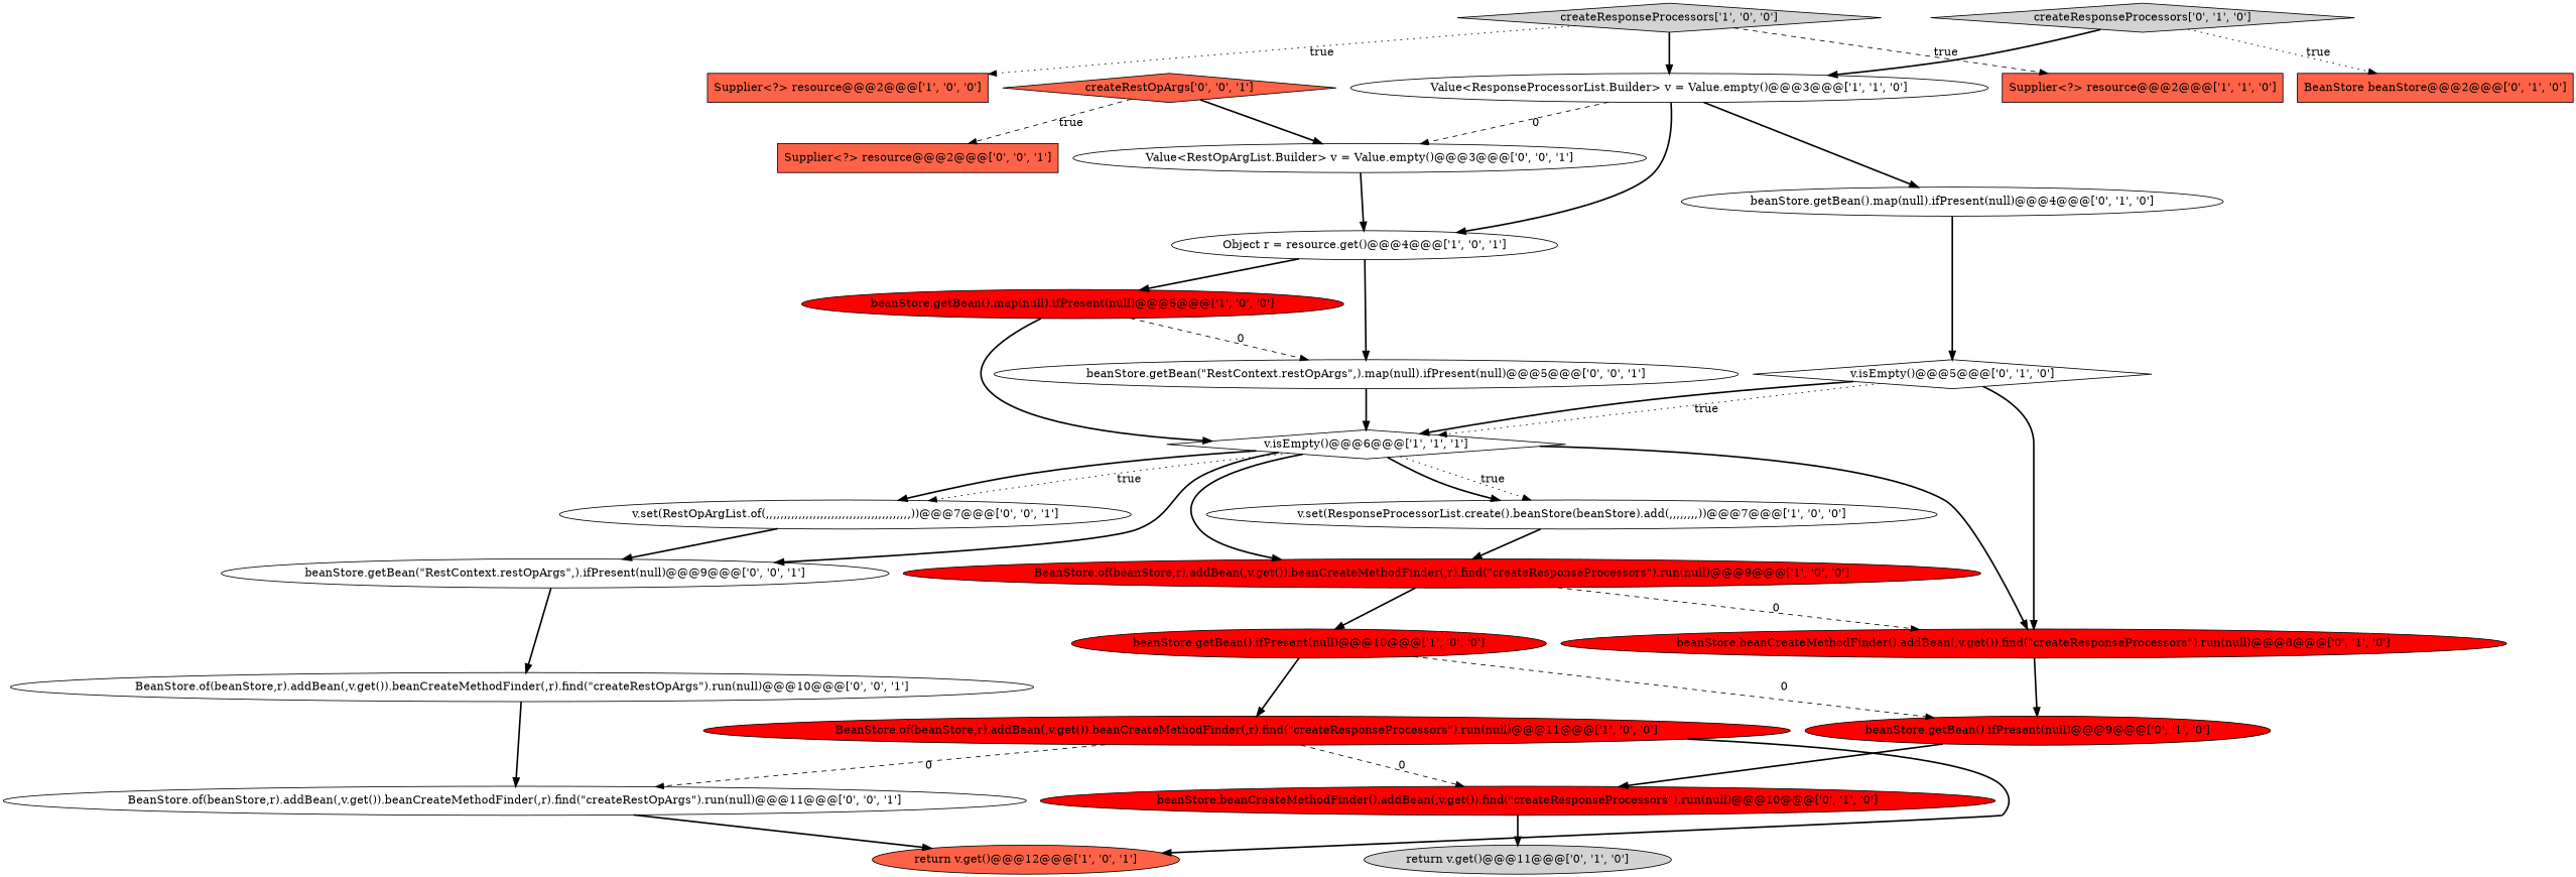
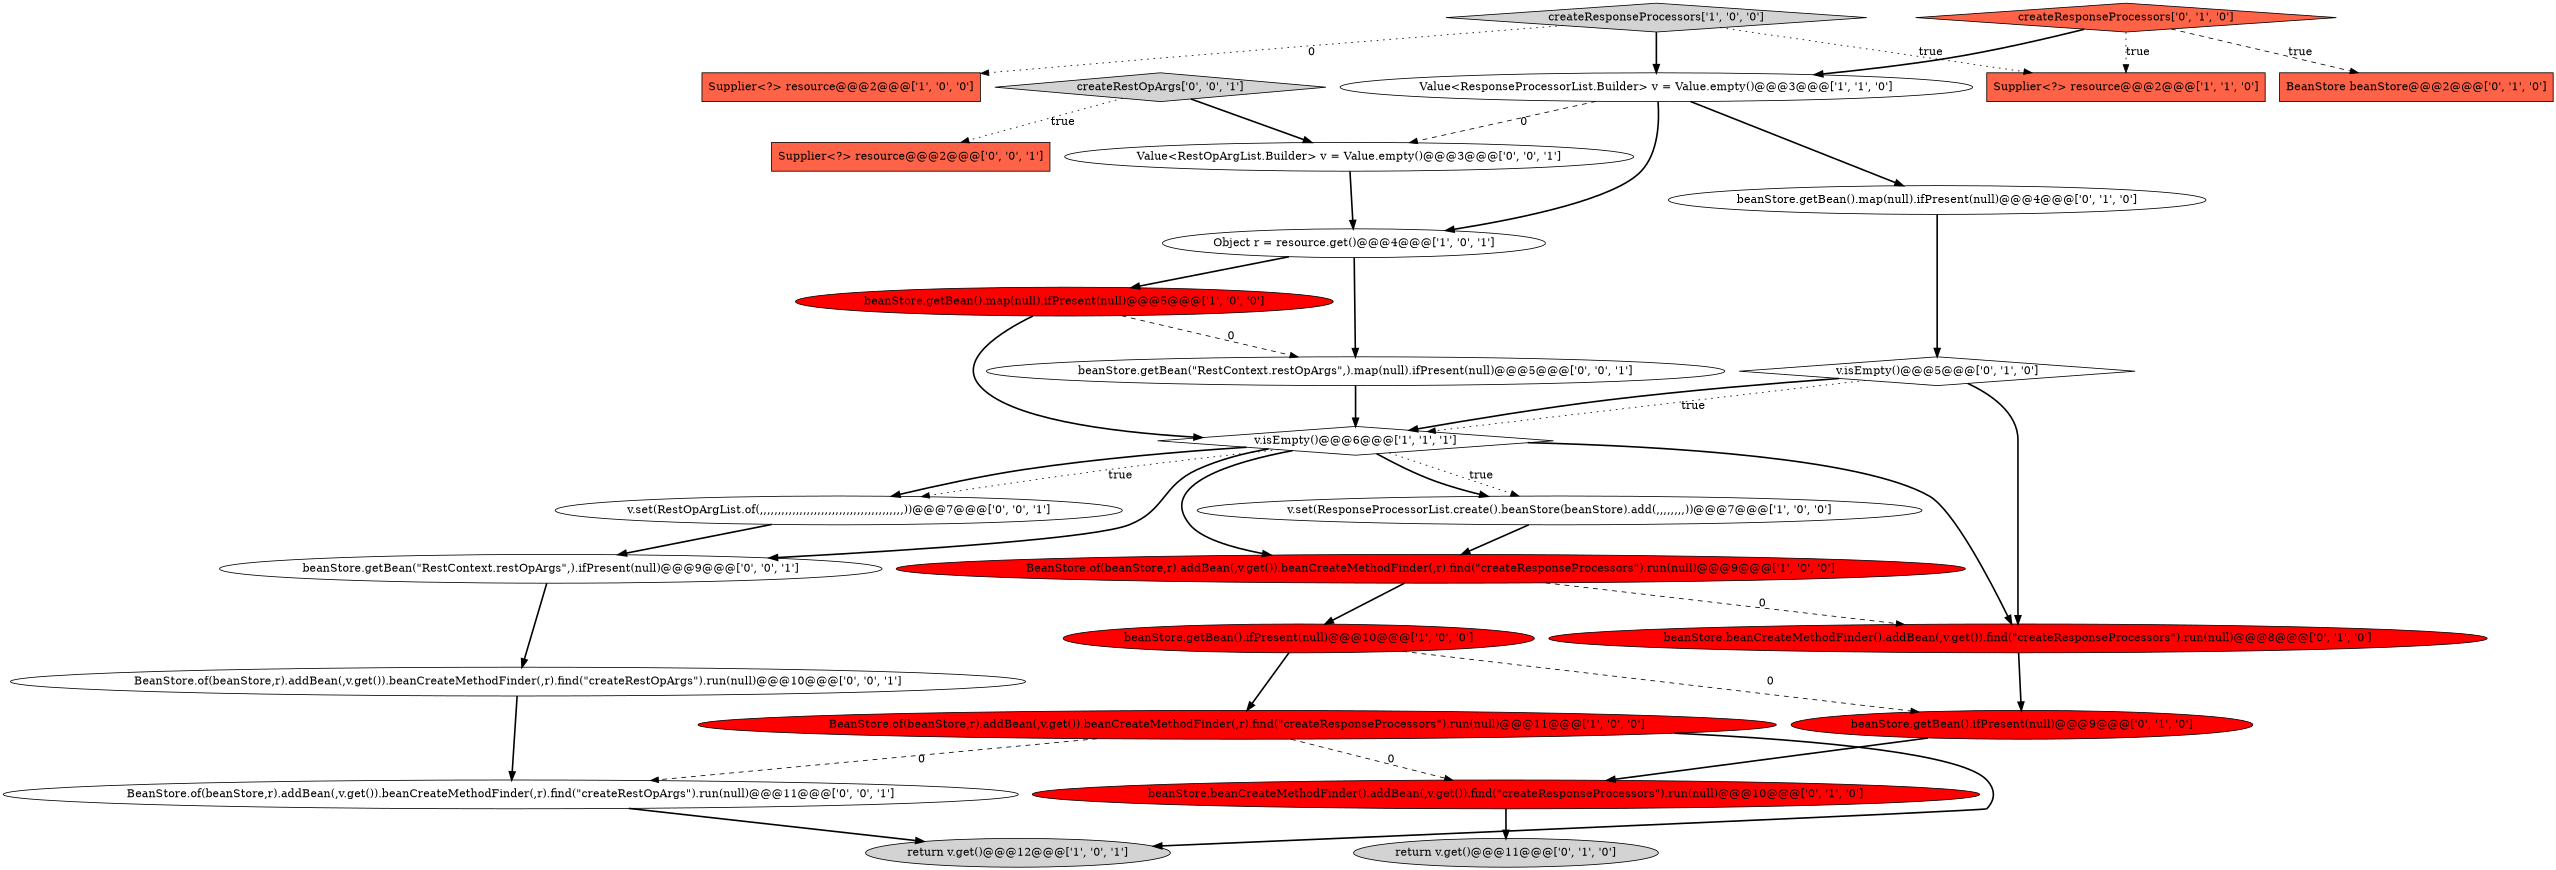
  digraph {
    node [fillcolor=white shape=ellipse style=filled]
    edge [style=bold]
    n1 [label="Object r = resource.get()@@@4@@@['1', '0', '1']"]
    n2 [fillcolor=red label="beanStore.getBean().map(null).ifPresent(null)@@@5@@@['1', '0', '0']"]
    n3 [label="beanStore.getBean(\"RestContext.restOpArgs\",).map(null).ifPresent(null)@@@5@@@['0', '0', '1']"]
    n4 [label="v.isEmpty()@@@6@@@['1', '1', '1']" shape=diamond]
    n5 [fillcolor=red label="beanStore.beanCreateMethodFinder().addBean(,v.get()).find(\"createResponseProcessors\").run(null)@@@10@@@['0', '1', '0']"]
    n6 [fillcolor=lightgray label="return v.get()@@@11@@@['0', '1', '0']"]
    n7 [fillcolor=red label="BeanStore.of(beanStore,r).addBean(,v.get()).beanCreateMethodFinder(,r).find(\"createResponseProcessors\").run(null)@@@11@@@['1', '0', '0']"]
    n8 [label="BeanStore.of(beanStore,r).addBean(,v.get()).beanCreateMethodFinder(,r).find(\"createRestOpArgs\").run(null)@@@11@@@['0', '0', '1']"]
-   n9 [fillcolor=tomato label="return v.get()@@@12@@@['1', '0', '1']"]
+   n9 [fillcolor=lightgray label="return v.get()@@@12@@@['1', '0', '1']"]
    n10 [fillcolor=lightgray label="createResponseProcessors['1', '0', '0']" shape=diamond]
    n11 [label="Value<ResponseProcessorList.Builder> v = Value.empty()@@@3@@@['1', '1', '0']"]
    n12 [fillcolor=tomato label="Supplier<?> resource@@@2@@@['1', '1', '0']" shape=box]
    n13 [fillcolor=tomato label="Supplier<?> resource@@@2@@@['1', '0', '0']" shape=box]
    n14 [label="beanStore.getBean().map(null).ifPresent(null)@@@4@@@['0', '1', '0']"]
    n15 [label="Value<RestOpArgList.Builder> v = Value.empty()@@@3@@@['0', '0', '1']"]
    n16 [fillcolor=red label="BeanStore.of(beanStore,r).addBean(,v.get()).beanCreateMethodFinder(,r).find(\"createResponseProcessors\").run(null)@@@9@@@['1', '0', '0']"]
    n17 [label="v.set(RestOpArgList.of(,,,,,,,,,,,,,,,,,,,,,,,,,,,,,,,,,,,,,,,,))@@@7@@@['0', '0', '1']"]
    n18 [fillcolor=red label="beanStore.beanCreateMethodFinder().addBean(,v.get()).find(\"createResponseProcessors\").run(null)@@@8@@@['0', '1', '0']"]
    n19 [label="v.set(ResponseProcessorList.create().beanStore(beanStore).add(,,,,,,,,))@@@7@@@['1', '0', '0']"]
    n20 [label="beanStore.getBean(\"RestContext.restOpArgs\",).ifPresent(null)@@@9@@@['0', '0', '1']"]
    n21 [fillcolor=red label="beanStore.getBean().ifPresent(null)@@@10@@@['1', '0', '0']"]
    n22 [fillcolor=red label="beanStore.getBean().ifPresent(null)@@@9@@@['0', '1', '0']"]
    n23 [label="BeanStore.of(beanStore,r).addBean(,v.get()).beanCreateMethodFinder(,r).find(\"createRestOpArgs\").run(null)@@@10@@@['0', '0', '1']"]
-   n24 [fillcolor=lightgray label="createResponseProcessors['0', '1', '0']" shape=diamond]
+   n24 [fillcolor=tomato label="createResponseProcessors['0', '1', '0']" shape=diamond]
    n25 [fillcolor=tomato label="BeanStore beanStore@@@2@@@['0', '1', '0']" shape=box]
    n26 [fillcolor=tomato label="Supplier<?> resource@@@2@@@['0', '0', '1']" shape=box]
    n27 [label="v.isEmpty()@@@5@@@['0', '1', '0']" shape=diamond]
-   n28 [fillcolor=tomato label="createRestOpArgs['0', '0', '1']" shape=diamond]
+   n28 [fillcolor=lightgray label="createRestOpArgs['0', '0', '1']" shape=diamond]
    n1 -> n2
    n1 -> n3
    n2 -> n3 [label=0 style=dashed]
    n2 -> n4
    n3 -> n4
    n4 -> n16
    n4 -> n17 [label=true style=dotted]
    n4 -> n17
    n4 -> n18
    n4 -> n19
    n4 -> n19 [label=true style=dotted]
    n4 -> n20
    n5 -> n6
    n7 -> n5 [label=0 style=dashed]
    n7 -> n8 [label=0 style=dashed]
    n7 -> n9
    n8 -> n9
    n10 -> n11
-   n10 -> n12 [label=true style=dashed]
-   n10 -> n13 [label=true style=dotted]
+   n10 -> n12 [label=true style=dotted]
+   n10 -> n13 [label=0 style=dotted]
    n11 -> n1
    n11 -> n14
    n11 -> n15 [label=0 style=dashed]
    n14 -> n27
    n15 -> n1
    n16 -> n18 [label=0 style=dashed]
    n16 -> n21
    n17 -> n20
    n18 -> n22
    n19 -> n16
    n20 -> n23
    n21 -> n7
    n21 -> n22 [label=0 style=dashed]
    n22 -> n5
    n23 -> n8
    n24 -> n11
-   n24 -> n25 [label=true style=dotted]
+   n24 -> n12 [label=true style=dotted]
+   n24 -> n25 [label=true style=dashed]
    n27 -> n4 [label=true style=dotted]
    n27 -> n4
    n27 -> n18
    n28 -> n15
-   n28 -> n26 [label=true style=dashed]
+   n28 -> n26 [label=true style=dotted]
  }
